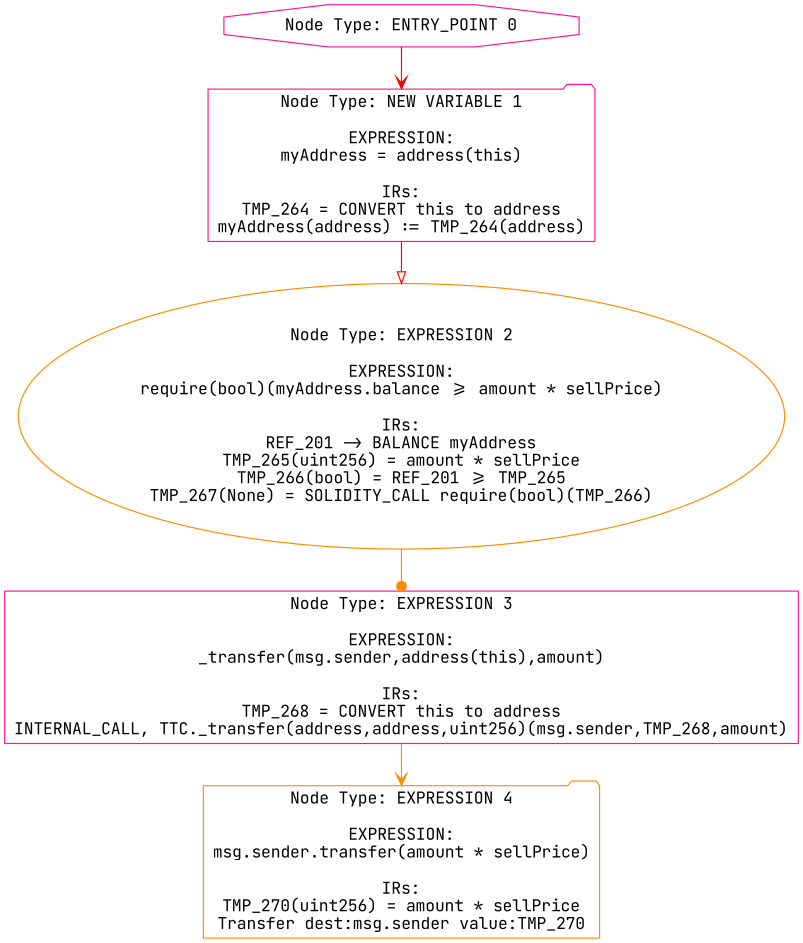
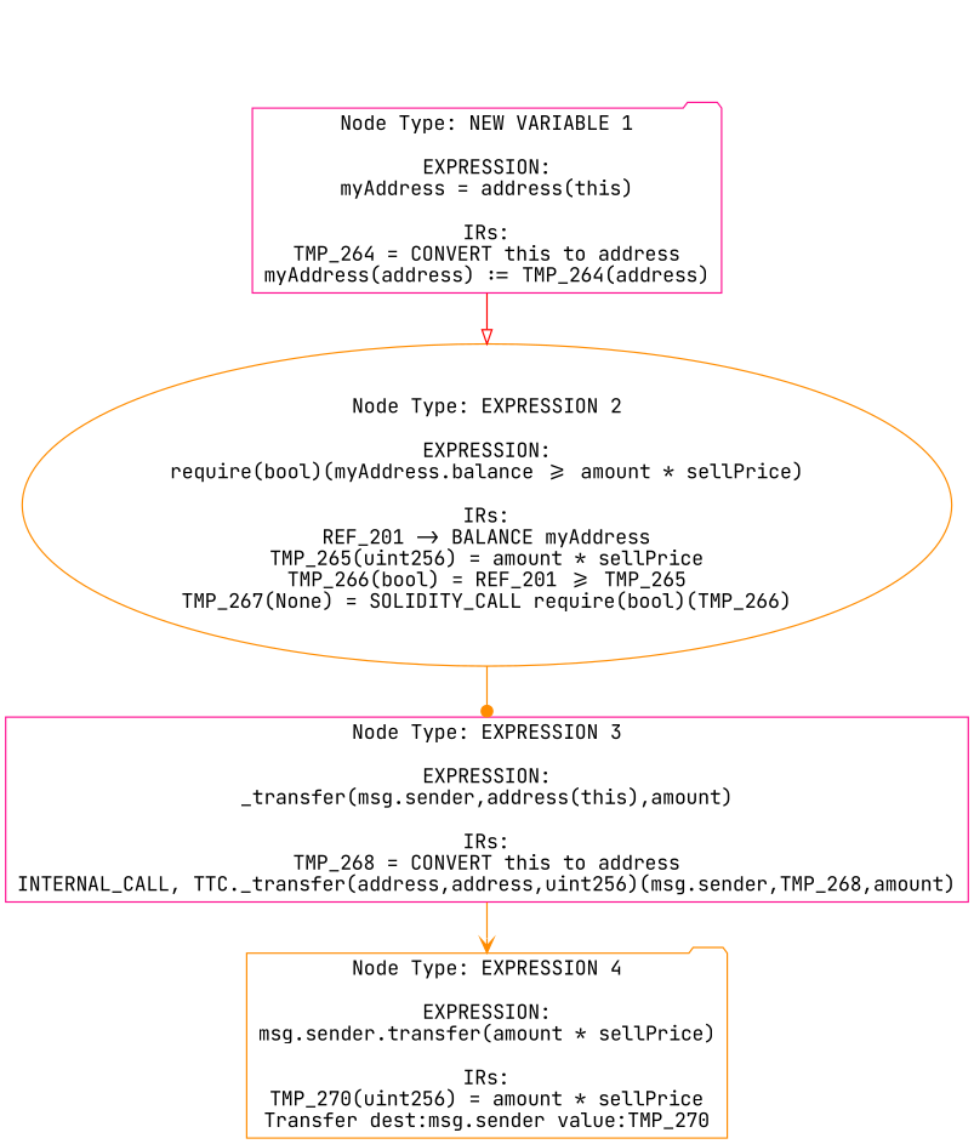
  digraph {
    fontname="JetBrains Mono"
    node [color=deeppink shape=folder fontname="JetBrains Mono"]
    edge [color=red arrowhead=vee fontname="JetBrains Mono"]
-   n1 [label="Node Type: ENTRY_POINT 0\n" shape=octagon]
    n2 [label="Node Type: NEW VARIABLE 1\n\nEXPRESSION:\nmyAddress = address(this)\n\nIRs:\nTMP_264 = CONVERT this to address\nmyAddress(address) := TMP_264(address)"]
    n3 [label="Node Type: EXPRESSION 2\n\nEXPRESSION:\nrequire(bool)(myAddress.balance >= amount * sellPrice)\n\nIRs:\nREF_201 -> BALANCE myAddress\nTMP_265(uint256) = amount * sellPrice\nTMP_266(bool) = REF_201 >= TMP_265\nTMP_267(None) = SOLIDITY_CALL require(bool)(TMP_266)" color=darkorange shape=ellipse]
    n4 [label="Node Type: EXPRESSION 3\n\nEXPRESSION:\n_transfer(msg.sender,address(this),amount)\n\nIRs:\nTMP_268 = CONVERT this to address\nINTERNAL_CALL, TTC._transfer(address,address,uint256)(msg.sender,TMP_268,amount)" shape=box]
    n5 [label="Node Type: EXPRESSION 4\n\nEXPRESSION:\nmsg.sender.transfer(amount * sellPrice)\n\nIRs:\nTMP_270(uint256) = amount * sellPrice\nTransfer dest:msg.sender value:TMP_270" color=darkorange]
-   n1 -> n2
    n2 -> n3 [arrowhead=onormal]
    n3 -> n4 [color=darkorange arrowhead=dot]
    n4 -> n5 [color=darkorange]
  }
